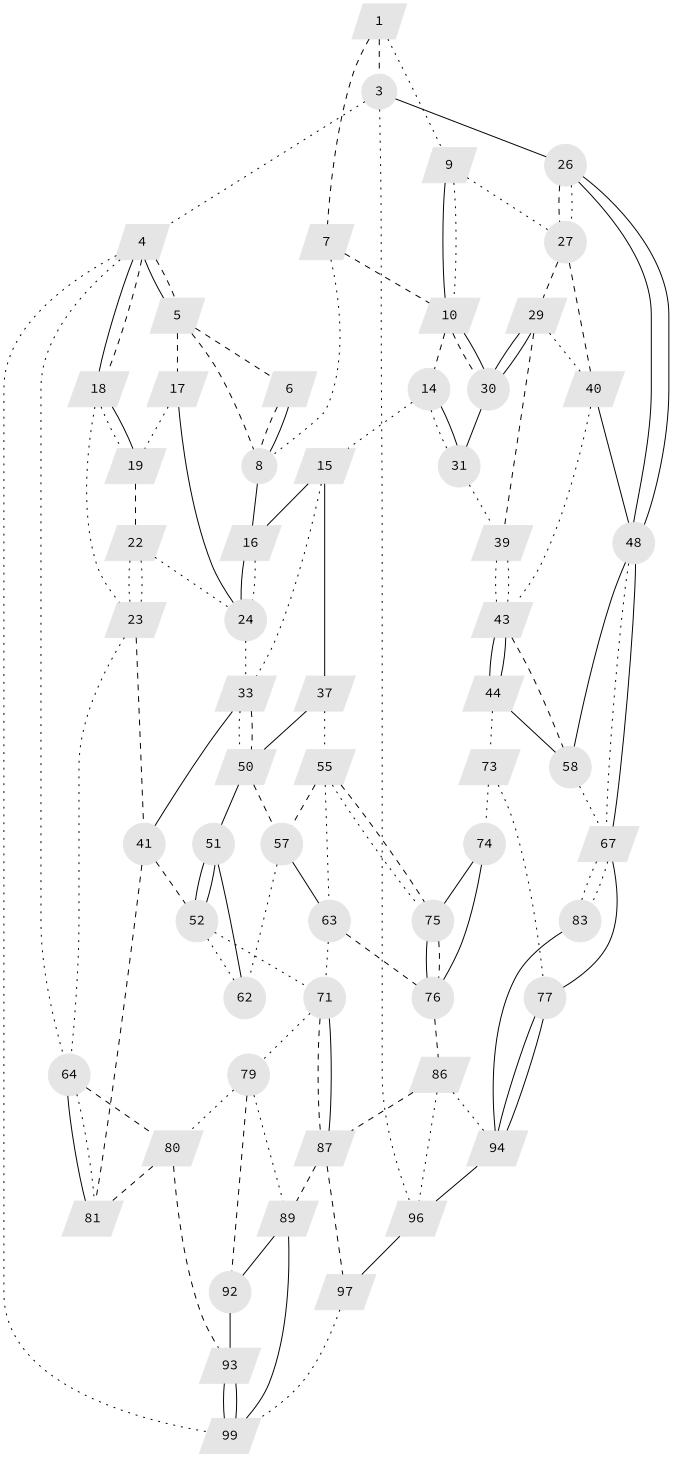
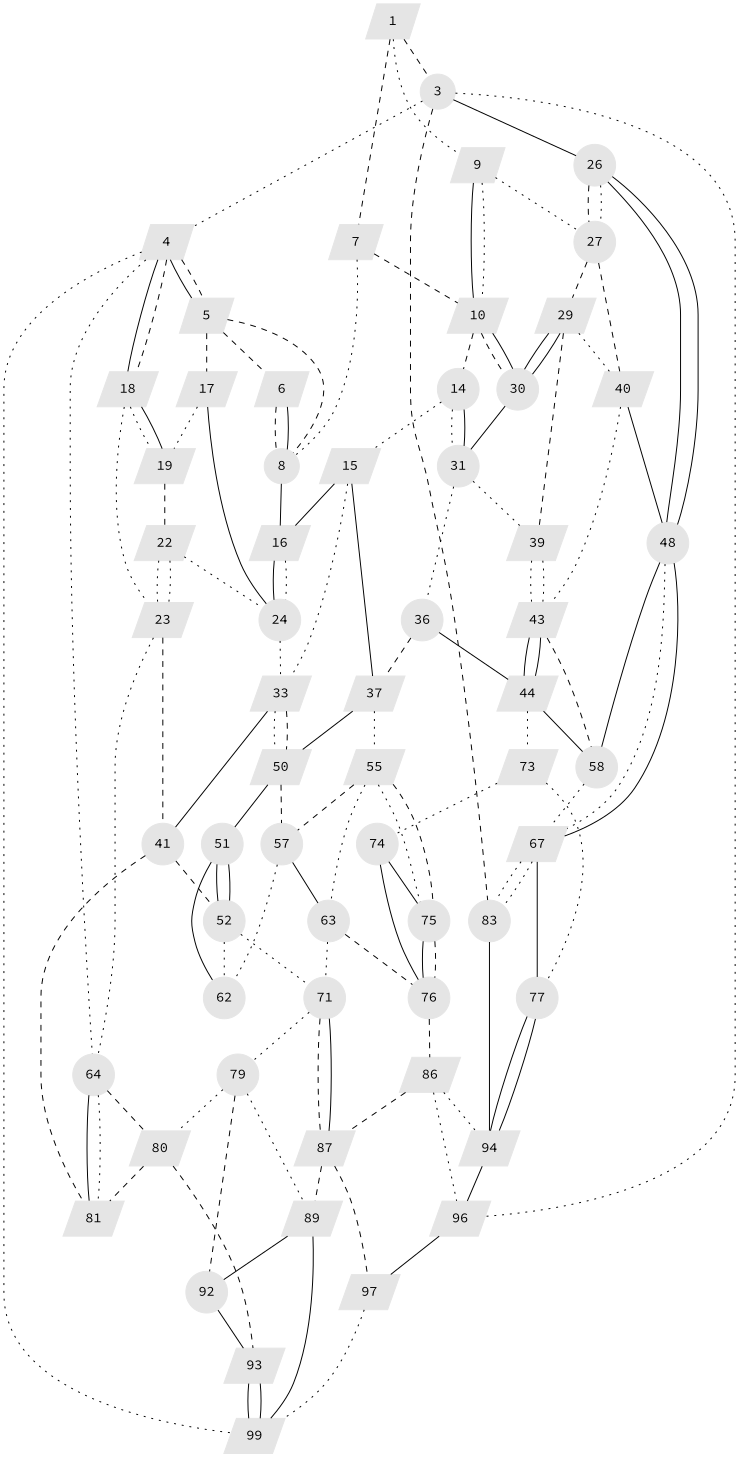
  graph {
    fontname="Source Code Pro"
    node [color=gray90 fontname="Source Code Pro" shape=parallelogram style=filled]
    edge [fontname="Source Code Pro" style=dotted]
    1 [super="+2"]
    3 [shape=circle super="+82"]
    7
    9
    4 [super="+66"]
    26 [shape=circle]
    83 [shape=circle]
    96 [super="+102"]
    8 [shape=circle super="+12"]
    10 [super="+11"]
    27 [shape=circle super="+28"]
    5 [super="+13"]
    18
    64 [shape=circle super="+65"]
    99 [super="+100"]
    48 [shape=circle super="+49"]
    94 [super="+101"]
    97
    6
    17 [super="+20"]
    19 [super="+21"]
    23 [super="+42"]
    81
    80 [super="+91"]
    16
    24 [shape=circle super="+25"]
    14 [shape=circle]
    30 [shape=circle]
    29 [super="+38"]
    40 [super="+46"]
    15 [super="+32"]
    31 [shape=circle super="+35"]
    33 [super="+34"]
    37
    39
+   36 [shape=circle super="+45"]
    41 [shape=circle super="+53"]
    50 [super="+54"]
    55 [super="+56"]
    22
    52 [shape=circle super="+69"]
    58 [shape=circle super="+59"]
    67 [super="+68"]
    43 [super="+47"]
    44 [super="+60"]
    51 [shape=circle]
    57 [shape=circle super="+61"]
    73 [super="+78"]
    63 [shape=circle super="+70"]
    75 [shape=circle]
    62 [shape=circle]
    71 [shape=circle super="+72"]
    77 [shape=circle]
    74 [shape=circle super="+84"]
    79 [shape=circle super="+90"]
    87 [super="+88"]
    76 [shape=circle super="+85"]
    86 [super="+95"]
    93
    89 [super="+98"]
    92 [shape=circle]
    1 -- 3 [style=dashed]
    1 -- 7 [style=dashed]
    1 -- 9
    3 -- 4 [weight=2]
    3 -- 26 [style=solid]
+   3 -- 83 [style=dashed]
    3 -- 96
    7 -- 8
    7 -- 10 [style=dashed]
    9 -- 10 [style=solid]
    9 -- 10
    9 -- 27
    4 -- 5 [style=solid]
    4 -- 5 [style=dashed]
    4 -- 18 [style=solid]
    4 -- 18 [style=dashed]
    4 -- 64
    4 -- 99
    26 -- 27 [style=dashed]
    26 -- 27
    26 -- 48 [style=solid]
    26 -- 48 [style=solid]
    83 -- 94 [style=solid]
    96 -- 97 [style=solid]
    8 -- 16 [style=solid]
    10 -- 14 [style=dashed]
    10 -- 30 [style=dashed]
    10 -- 30 [style=solid]
    27 -- 29 [style=dashed]
    27 -- 40 [style=dashed]
    5 -- 8 [style=dashed]
    5 -- 6 [style=dashed]
    5 -- 17 [style=dashed]
    18 -- 19
    18 -- 19 [style=solid]
    18 -- 23
    64 -- 81 [style=solid]
    64 -- 81
    64 -- 80 [style=dashed]
    48 -- 58 [style=solid]
    48 -- 67
    48 -- 67 [style=solid]
    94 -- 96 [style=solid]
    97 -- 99
    6 -- 8 [style=dashed]
    6 -- 8 [style=solid]
    17 -- 19
    17 -- 24 [style=solid]
    19 -- 22 [style=dashed]
    23 -- 64
    23 -- 41 [style=dashed]
    80 -- 81 [style=dashed]
    80 -- 93 [style=dashed]
    16 -- 24 [style=solid]
    16 -- 24
    24 -- 33
    14 -- 15
    14 -- 31
    14 -- 31 [style=solid]
    30 -- 31 [style=solid]
    29 -- 30 [style=solid]
    29 -- 30 [style=solid]
    29 -- 40
    29 -- 39 [style=dashed]
    40 -- 48 [style=solid]
    40 -- 43
    15 -- 16 [style=solid]
    15 -- 33
    15 -- 37 [style=solid]
    31 -- 39
+   31 -- 36
    33 -- 41 [style=solid]
    33 -- 50
    33 -- 50 [style=dashed]
    37 -- 50 [style=solid]
    37 -- 55
    39 -- 43
    39 -- 43
+   36 -- 37 [style=dashed]
+   36 -- 44 [style=solid]
    41 -- 81 [style=dashed]
    41 -- 52 [style=dashed]
    50 -- 51 [style=solid]
    50 -- 57 [style=dashed]
    55 -- 57 [style=dashed]
    55 -- 63
    55 -- 75
    55 -- 75 [style=dashed]
    22 -- 23
    22 -- 23
    22 -- 24
    52 -- 62
    52 -- 71
    58 -- 67
    67 -- 83
    67 -- 83
    67 -- 77 [style=solid]
    43 -- 58 [style=dashed]
    43 -- 44 [style=solid]
    43 -- 44 [style=solid]
    44 -- 58 [style=solid]
    44 -- 73
    51 -- 52 [style=solid]
    51 -- 52 [style=solid]
    51 -- 62 [style=solid]
    57 -- 63 [style=solid]
    57 -- 62
    73 -- 77
    73 -- 74 [weight=2]
    63 -- 71
    63 -- 76 [style=dashed]
    75 -- 76 [style=solid]
    75 -- 76 [style=dashed]
    71 -- 79
    71 -- 87 [style=dashed]
    71 -- 87 [style=solid]
    77 -- 94 [style=solid]
    77 -- 94 [style=solid]
    74 -- 75 [style=solid]
    74 -- 76 [style=solid]
    79 -- 80
    79 -- 89
    79 -- 92 [style=dashed]
    87 -- 97 [style=dashed]
    87 -- 89 [style=dashed]
    76 -- 86 [style=dashed]
    86 -- 96
    86 -- 94
    86 -- 87 [style=dashed]
    93 -- 99 [style=solid]
    93 -- 99 [style=solid]
    89 -- 99 [style=solid]
    89 -- 92 [style=solid]
    92 -- 93 [style=solid]
  }
